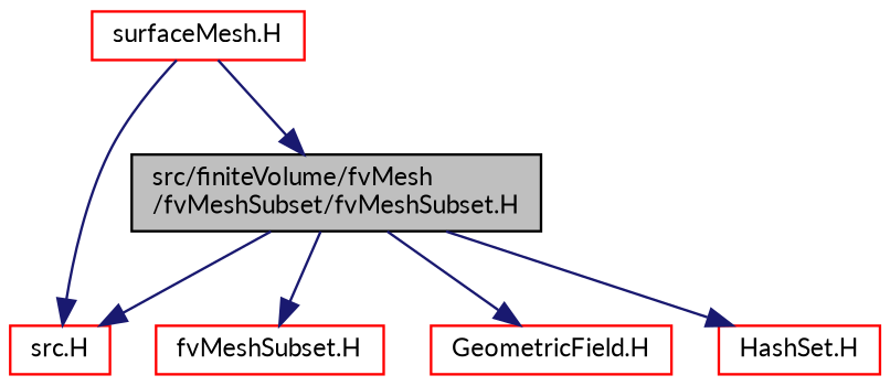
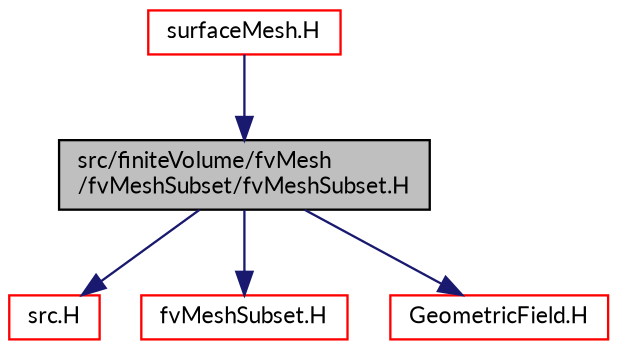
  digraph {
    fontname=Lato
    node [color=red fontname=Lato fontsize=10 shape=record]
    edge [color=midnightblue fontname=Lato fontsize=10 labelfontname=Helvetica labelfontsize=10 style=solid]
    n1 [color=black fillcolor=grey75 fontcolor=black height=0.2 label="src/finiteVolume/fvMesh\l/fvMeshSubset/fvMeshSubset.H" style=filled width=0.4]
    n2 [height=0.2 label="src.H" width=0.4]
    n3 [height=0.2 label="fvMeshSubset.H" width=0.4]
    n4 [height=0.2 label="GeometricField.H" width=0.4]
-   n5 [height=0.2 label="HashSet.H" width=0.4]
    n6 [height=0.2 label="surfaceMesh.H" width=0.4]
    n1 -> n2
    n1 -> n3
    n1 -> n4
-   n1 -> n5
    n6 -> n1
-   n6 -> n2
  }
